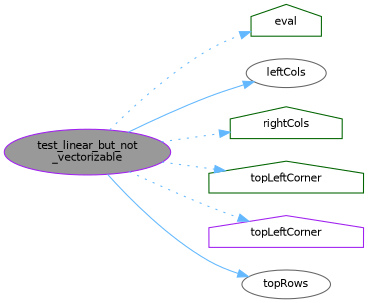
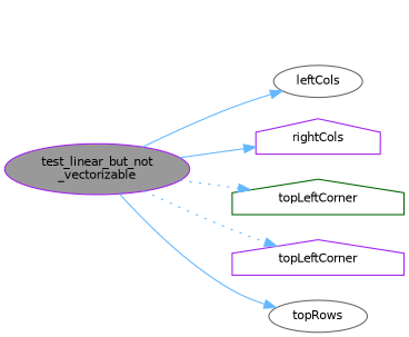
  digraph {
    rankdir=LR
    node [color=darkgreen fillcolor=white fontname=Helvetica fontsize=10 shape=house style=filled]
    edge [color=steelblue1 fontname=Helvetica fontsize=10 labelfontname=Helvetica labelfontsize=10 style=dotted]
    n1 [color=purple fillcolor=grey60 fontcolor=black height=0.2 label="test_linear_but_not\l_vectorizable" shape=ellipse width=0.4]
-   n2 [height=0.2 label=eval width=0.4]
    n3 [color=gray40 height=0.2 label=leftCols shape=ellipse width=0.4]
-   n4 [height=0.2 label=rightCols width=0.4]
+   n4 [color=purple height=0.2 label=rightCols width=0.4]
    n5 [height=0.2 label=topLeftCorner width=0.4]
    n6 [color=purple height=0.2 label=topLeftCorner width=0.4]
    n7 [color=gray40 height=0.2 label=topRows shape=ellipse width=0.4]
-   n1 -> n2
    n1 -> n3 [style=solid]
-   n1 -> n4
+   n1 -> n4 [style=solid]
    n1 -> n5
    n1 -> n6
    n1 -> n7 [style=solid]
  }
